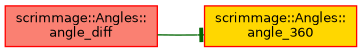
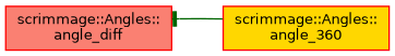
  digraph {
    rankdir=LR
    node [color=red fontname=Helvetica fontsize=10 shape=record style=filled]
    n1 [fillcolor=salmon fontcolor=black height=0.2 label="scrimmage::Angles::\langle_diff" width=0.4]
    n2 [fillcolor=gold height=0.2 label="scrimmage::Angles::\langle_360" width=0.4]
-   n1 -> n2 [color=darkgreen fontname=Helvetica fontsize=10 labelfontname=Helvetica labelfontsize=10 style=solid arrowhead=tee]
+   n2 -> n1 [color=darkgreen fontname=Helvetica fontsize=10 labelfontname=Helvetica labelfontsize=10 style=solid arrowhead=tee]
  }
